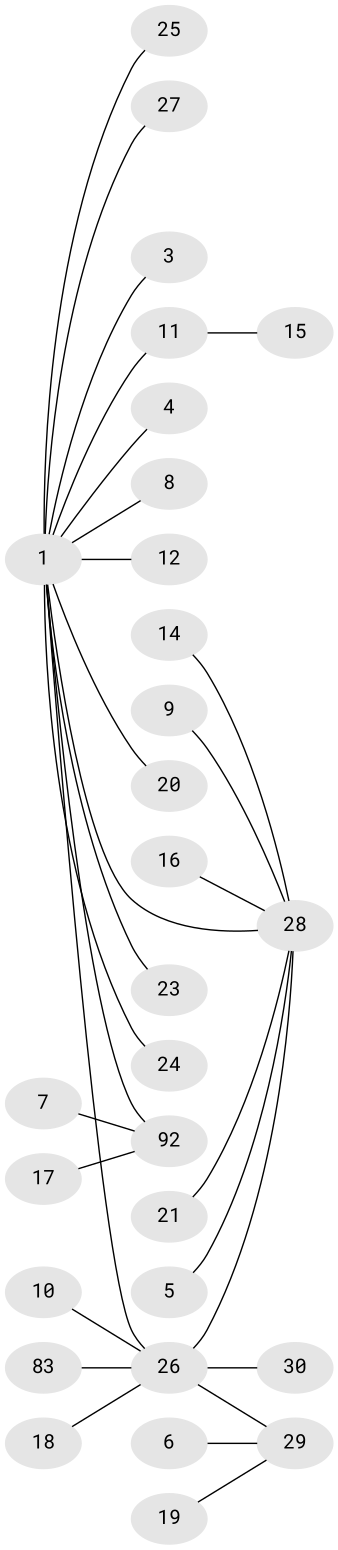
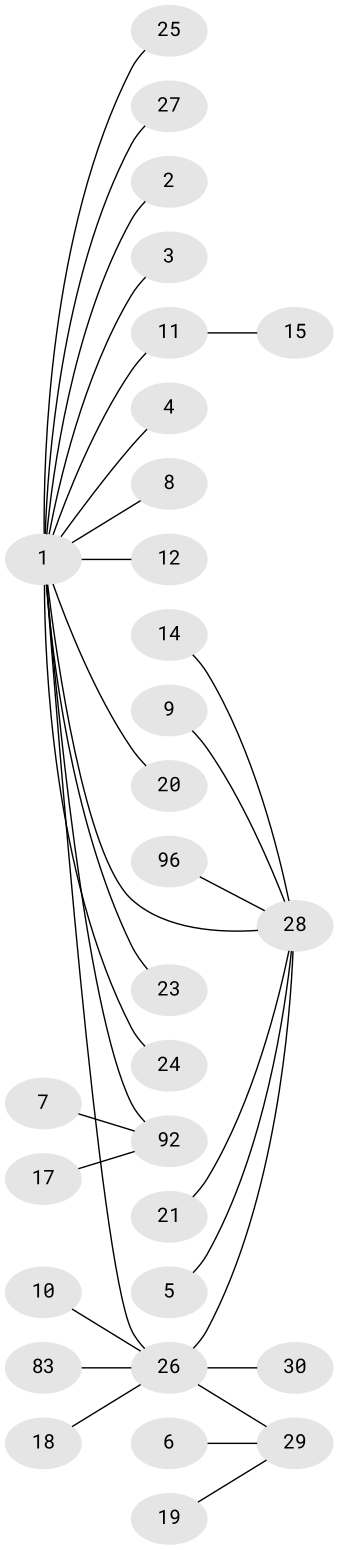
  graph {
    fontname="Roboto Mono"
    rankdir=LR
    node [color=gray90 fontname="Roboto Mono" style=filled]
    edge [fontname="Roboto Mono" weight=1.0]
    1
+   2
    3
    4
    8
    11
    12
    20
    n9 [label=92]
    23
    24
    25
    26
    27
    28
    15
    29
    30
    5
    6
    7
    9
    10
    n24 [label=83]
    14
-   16
+   16 [label=96]
    17
    18
    19
    21
+   1 -- 2
    1 -- 3
    1 -- 4
    1 -- 8
    1 -- 11
    1 -- 12
    1 -- 20
    1 -- n9 [weight=2.0]
    1 -- 23
    1 -- 24
    1 -- 25
    1 -- 26
    1 -- 27
    1 -- 28
    11 -- 15
    26 -- 28
    26 -- 29
    26 -- 30
    5 -- 28
    6 -- 29
    7 -- n9
    9 -- 28
    10 -- 26
    n24 -- 26
    14 -- 28
    16 -- 28
    17 -- n9
    18 -- 26
    19 -- 29
    21 -- 28
  }
